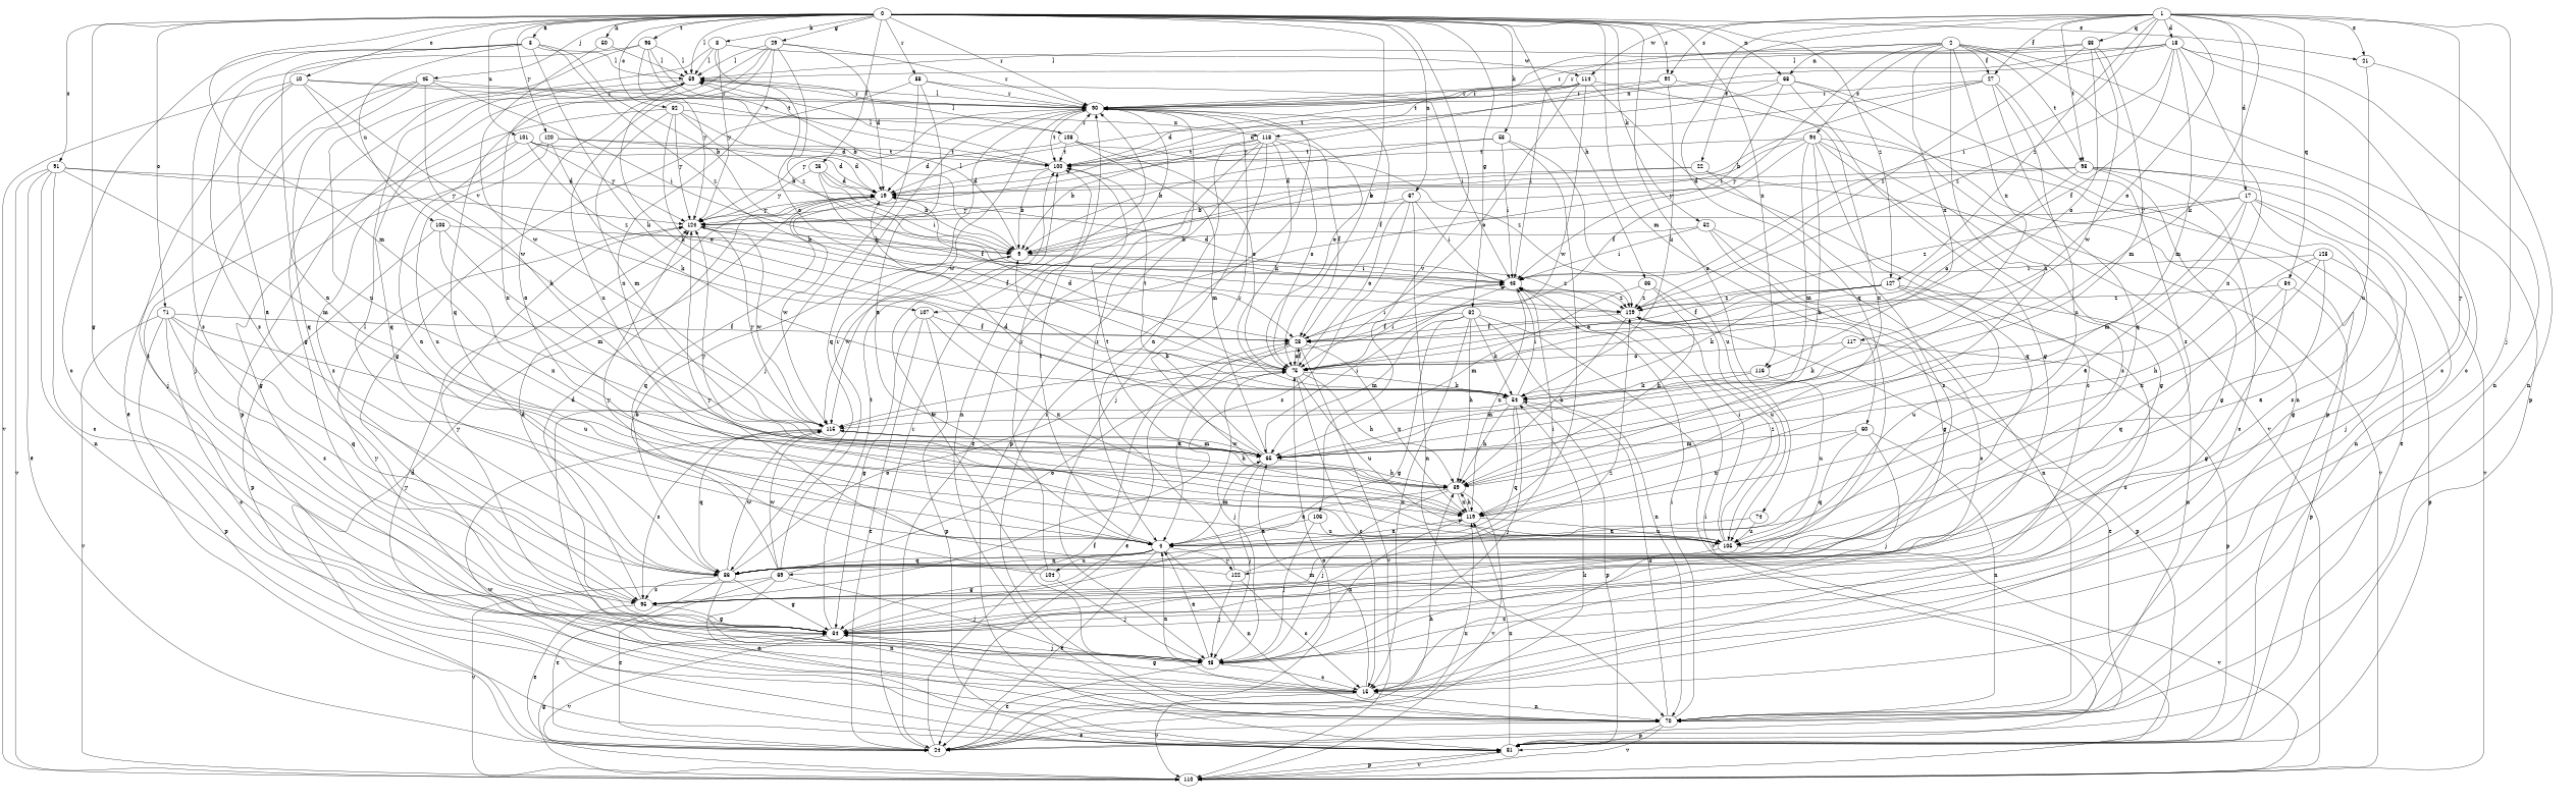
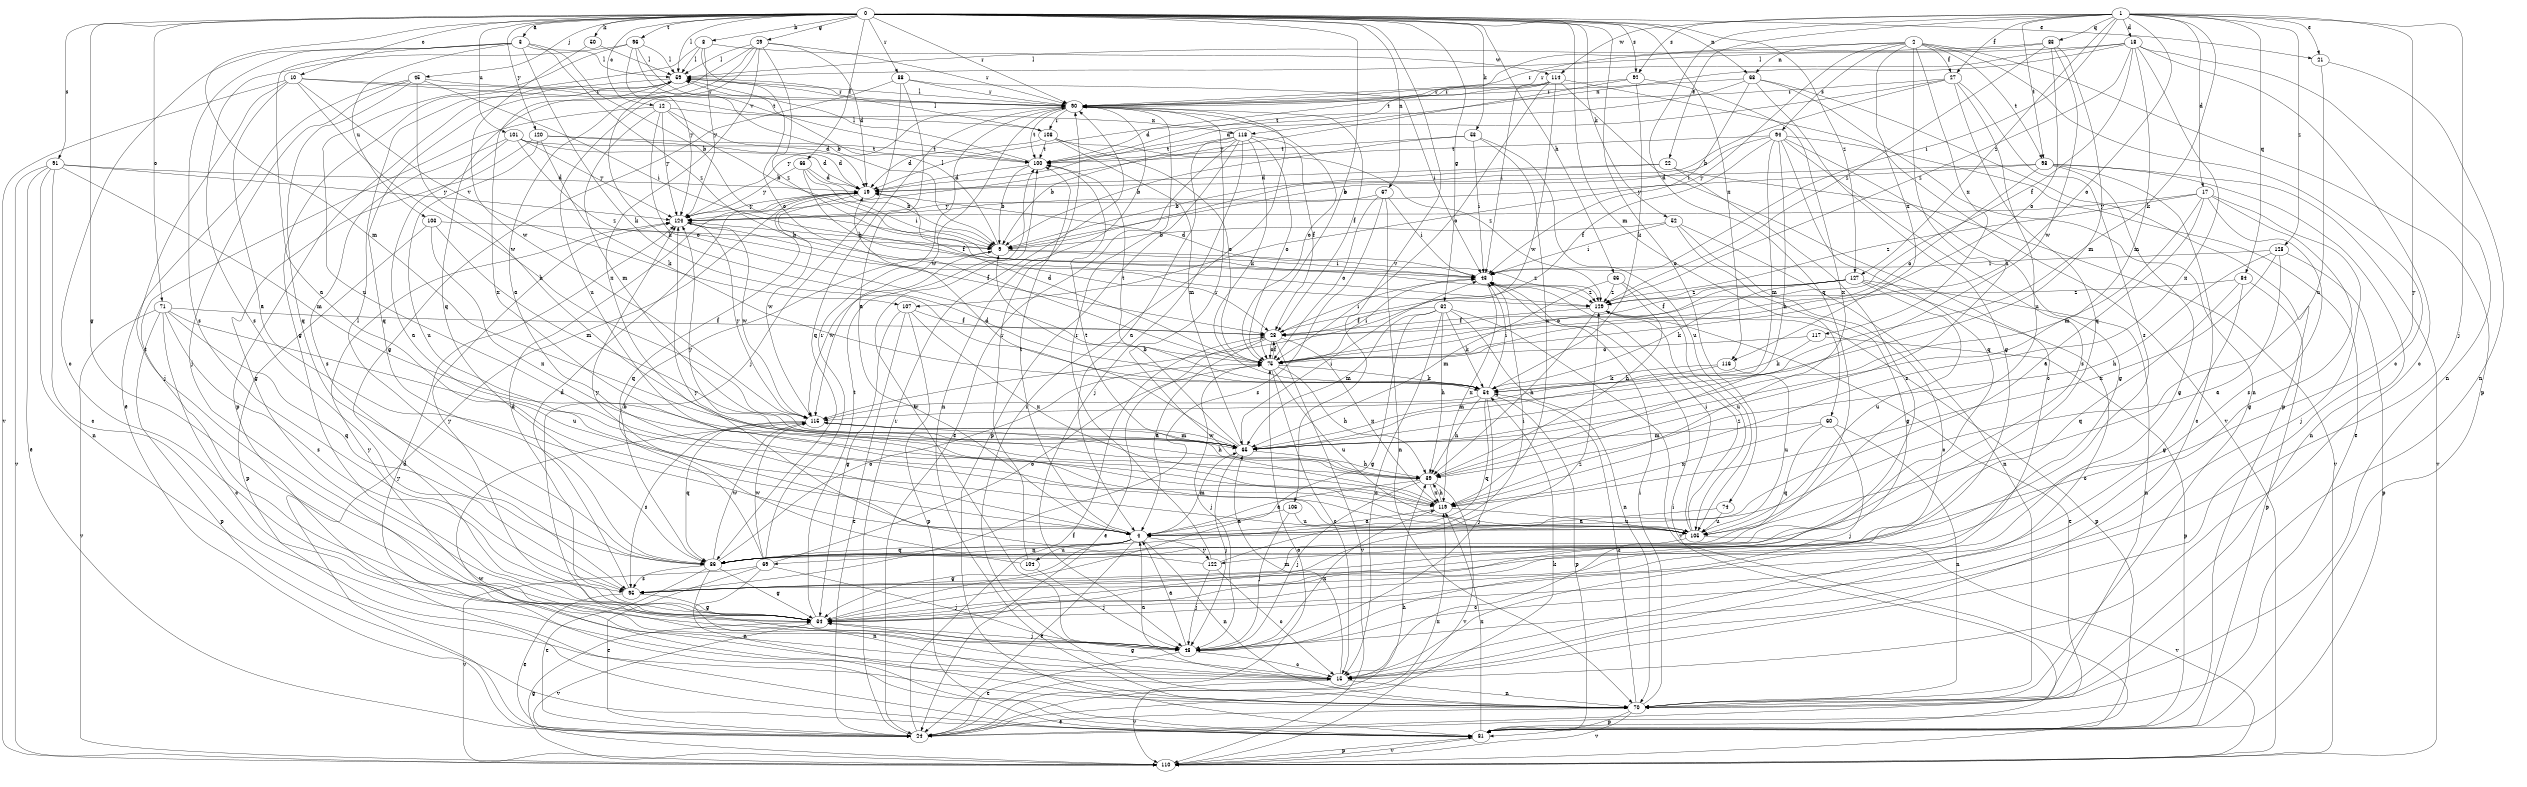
  strict digraph {
    0
    3
    8
    10
-   12 [label=82]
+   12
    21
-   26
+   26 [label=66]
    29
    32
    34
    36
    45
    50
    52
    53
    59
    60
    65
    67
    68
    71
    74
    75
    88
    90
    91
    92
    96
    101
    106
    116
    120
    127
    54
    15
    4
    9
    95
    103
    129
    114
    124
    107
    115
    108
    110
    48
    19
    118
    70
    105
    43
    28
    86
    119
    39
    100
    24
    81
    1
    17
    18
    22
    27
    83
    84
    98
    122
    128
    2
    94
    117
    69
    104
    0 -> 3 [label=a]
    0 -> 8 [label=b]
    0 -> 10 [label=c]
    0 -> 12 [label=c]
    0 -> 21 [label=e]
    0 -> 26 [label=f]
    0 -> 29 [label=g]
    0 -> 32 [label=g]
    0 -> 34 [label=g]
    0 -> 36 [label=h]
    0 -> 45 [label=j]
    0 -> 50 [label=k]
    0 -> 52 [label=k]
    0 -> 53 [label=k]
    0 -> 59 [label=l]
    0 -> 60 [label=m]
    0 -> 65 [label=m]
    0 -> 67 [label=n]
    0 -> 68 [label=n]
    0 -> 71 [label=o]
    0 -> 74 [label=o]
    0 -> 75 [label=o]
    0 -> 88 [label=r]
    0 -> 90 [label=r]
    0 -> 91 [label=s]
    0 -> 92 [label=s]
    0 -> 96 [label=t]
    0 -> 101 [label=u]
    0 -> 106 [label=v]
    0 -> 116 [label=x]
    0 -> 120 [label=y]
    0 -> 127 [label=z]
    3 -> 59 [label=l]
    3 -> 54 [label=k]
    3 -> 15 [label=c]
    3 -> 4 [label=a]
    3 -> 9 [label=b]
    3 -> 95 [label=s]
    3 -> 103 [label=u]
    3 -> 129 [label=z]
    8 -> 34 [label=g]
    8 -> 59 [label=l]
    8 -> 75 [label=o]
    8 -> 114 [label=w]
    8 -> 124 [label=y]
    10 -> 34 [label=t]
    10 -> 90 [label=r]
    10 -> 4 [label=a]
    10 -> 107 [label=v]
    10 -> 115 [label=w]
    10 -> 108 [label=v]
    10 -> 110 [label=v]
    12 -> 65 [label=m]
    12 -> 75 [label=o]
    12 -> 9 [label=b]
    12 -> 124 [label=y]
    12 -> 48 [label=j]
    12 -> 19 [label=d]
    12 -> 118 [label=x]
    21 -> 70 [label=n]
    21 -> 105 [label=u]
    26 -> 9 [label=b]
    26 -> 124 [label=y]
    26 -> 19 [label=d]
    26 -> 43 [label=i]
    26 -> 28 [label=f]
    29 -> 59 [label=l]
    29 -> 90 [label=r]
    29 -> 4 [label=a]
    29 -> 129 [label=z]
    29 -> 19 [label=d]
    29 -> 105 [label=u]
    29 -> 86 [label=q]
    29 -> 119 [label=x]
    32 -> 34 [label=g]
    32 -> 65 [label=m]
    32 -> 54 [label=k]
    32 -> 15 [label=c]
    32 -> 110 [label=v]
    32 -> 70 [label=n]
    32 -> 28 [label=f]
    32 -> 39 [label=h]
    34 -> 129 [label=z]
    34 -> 124 [label=y]
    34 -> 110 [label=v]
    34 -> 48 [label=j]
    34 -> 19 [label=d]
    34 -> 100 [label=t]
    36 -> 65 [label=m]
    36 -> 129 [label=z]
    36 -> 105 [label=u]
    36 -> 39 [label=h]
    45 -> 90 [label=r]
    45 -> 48 [label=j]
    45 -> 43 [label=i]
    45 -> 86 [label=q]
    45 -> 39 [label=h]
    45 -> 24 [label=e]
    50 -> 59 [label=l]
    50 -> 115 [label=w]
    52 -> 34 [label=g]
    52 -> 15 [label=c]
    52 -> 9 [label=b]
    52 -> 70 [label=n]
    52 -> 43 [label=i]
    53 -> 9 [label=b]
    53 -> 105 [label=u]
    53 -> 43 [label=i]
    53 -> 119 [label=x]
    53 -> 100 [label=t]
    59 -> 90 [label=r]
    59 -> 54 [label=k]
    59 -> 86 [label=q]
    59 -> 119 [label=x]
    59 -> 81 [label=p]
    60 -> 65 [label=m]
    60 -> 48 [label=j]
    60 -> 70 [label=n]
    60 -> 86 [label=q]
    60 -> 119 [label=x]
    65 -> 9 [label=b]
    65 -> 115 [label=w]
    65 -> 48 [label=j]
    65 -> 19 [label=d]
    65 -> 43 [label=i]
    65 -> 39 [label=h]
    67 -> 75 [label=o]
    67 -> 95 [label=s]
    67 -> 124 [label=y]
    67 -> 70 [label=n]
    67 -> 43 [label=i]
    68 -> 34 [label=g]
    68 -> 90 [label=r]
    68 -> 70 [label=n]
    68 -> 43 [label=i]
    68 -> 100 [label=t]
    68 -> 81 [label=p]
    71 -> 15 [label=c]
    71 -> 95 [label=s]
    71 -> 110 [label=v]
    71 -> 105 [label=u]
    71 -> 28 [label=f]
    71 -> 86 [label=q]
    71 -> 81 [label=p]
    74 -> 4 [label=a]
    74 -> 105 [label=u]
    75 -> 54 [label=k]
    75 -> 15 [label=c]
    75 -> 48 [label=j]
    75 -> 19 [label=d]
    75 -> 105 [label=u]
    75 -> 43 [label=i]
    75 -> 28 [label=f]
    75 -> 39 [label=h]
    88 -> 34 [label=g]
    88 -> 90 [label=r]
    88 -> 4 [label=a]
    88 -> 48 [label=j]
    88 -> 43 [label=i]
    90 -> 59 [label=l]
    90 -> 75 [label=o]
    90 -> 124 [label=y]
    90 -> 115 [label=w]
    90 -> 70 [label=n]
    90 -> 28 [label=f]
    90 -> 86 [label=q]
    90 -> 100 [label=t]
    91 -> 65 [label=m]
    91 -> 15 [label=c]
    91 -> 124 [label=y]
    91 -> 110 [label=v]
    91 -> 19 [label=d]
    91 -> 70 [label=n]
    91 -> 24 [label=e]
    92 -> 90 [label=r]
    92 -> 54 [label=k]
    92 -> 124 [label=y]
    92 -> 119 [label=x]
    96 -> 59 [label=l]
    96 -> 9 [label=b]
    96 -> 95 [label=s]
    96 -> 124 [label=y]
    96 -> 105 [label=u]
    96 -> 100 [label=t]
    101 -> 4 [label=a]
    101 -> 95 [label=s]
    101 -> 129 [label=z]
    101 -> 124 [label=y]
    101 -> 19 [label=d]
    101 -> 100 [label=t]
    106 -> 4 [label=a]
    106 -> 48 [label=j]
    106 -> 105 [label=u]
    116 -> 65 [label=m]
    116 -> 54 [label=k]
    116 -> 105 [label=u]
    120 -> 34 [label=g]
    120 -> 54 [label=k]
    120 -> 19 [label=d]
    120 -> 105 [label=u]
    120 -> 100 [label=t]
    127 -> 75 [label=o]
    127 -> 54 [label=k]
    127 -> 15 [label=c]
    127 -> 129 [label=z]
    127 -> 70 [label=n]
    127 -> 105 [label=u]
    127 -> 28 [label=f]
    54 -> 115 [label=w]
    54 -> 48 [label=j]
    54 -> 43 [label=i]
    54 -> 86 [label=q]
    54 -> 39 [label=h]
    54 -> 100 [label=t]
    54 -> 81 [label=p]
    15 -> 34 [label=g]
    15 -> 65 [label=m]
    15 -> 4 [label=a]
    15 -> 124 [label=y]
    15 -> 110 [label=v]
    15 -> 70 [label=n]
    4 -> 34 [label=g]
    4 -> 65 [label=m]
    4 -> 70 [label=n]
    4 -> 86 [label=q]
    4 -> 100 [label=t]
    4 -> 24 [label=e]
    4 -> 122 [label=y]
    4 -> 69 [label=n]
    4 -> 104 [label=u]
    9 -> 59 [label=l]
    9 -> 129 [label=z]
    9 -> 115 [label=w]
    9 -> 43 [label=i]
    95 -> 34 [label=g]
    95 -> 19 [label=d]
    95 -> 24 [label=e]
    103 -> 65 [label=m]
    103 -> 9 [label=b]
    103 -> 119 [label=x]
    103 -> 81 [label=p]
    129 -> 28 [label=f]
    129 -> 39 [label=h]
    129 -> 24 [label=e]
    129 -> 81 [label=p]
    114 -> 75 [label=o]
    114 -> 90 [label=r]
    114 -> 15 [label=c]
    114 -> 115 [label=w]
    114 -> 110 [label=v]
    114 -> 19 [label=d]
    114 -> 43 [label=i]
    124 -> 9 [label=b]
    124 -> 115 [label=w]
    124 -> 28 [label=f]
    107 -> 34 [label=g]
    107 -> 28 [label=f]
    107 -> 119 [label=x]
    107 -> 24 [label=e]
    107 -> 81 [label=p]
    115 -> 65 [label=m]
    115 -> 95 [label=s]
    115 -> 124 [label=y]
    115 -> 86 [label=q]
    115 -> 39 [label=h]
    108 -> 59 [label=l]
    108 -> 65 [label=m]
    108 -> 75 [label=o]
-   108 -> 90 [label=r]
+   90 -> 108 [label=r]
    108 -> 129 [label=z]
    108 -> 19 [label=d]
    108 -> 100 [label=t]
    110 -> 34 [label=g]
    110 -> 81 [label=p]
    48 -> 15 [label=c]
    48 -> 4 [label=a]
    48 -> 119 [label=x]
    48 -> 100 [label=t]
    48 -> 24 [label=e]
    19 -> 124 [label=y]
    19 -> 115 [label=w]
    19 -> 86 [label=q]
    118 -> 75 [label=o]
    118 -> 54 [label=k]
    118 -> 4 [label=a]
    118 -> 9 [label=b]
    118 -> 48 [label=j]
    118 -> 28 [label=f]
    118 -> 100 [label=t]
    118 -> 24 [label=e]
    118 -> 81 [label=p]
    70 -> 90 [label=r]
    70 -> 54 [label=k]
    70 -> 110 [label=v]
    70 -> 43 [label=i]
    70 -> 24 [label=e]
    70 -> 81 [label=p]
    105 -> 15 [label=c]
    105 -> 129 [label=z]
    105 -> 110 [label=v]
    105 -> 43 [label=i]
    43 -> 129 [label=z]
    43 -> 19 [label=d]
    43 -> 119 [label=x]
    28 -> 75 [label=o]
    28 -> 4 [label=a]
    28 -> 110 [label=v]
    28 -> 43 [label=i]
    28 -> 119 [label=x]
    28 -> 24 [label=e]
    86 -> 34 [label=g]
    86 -> 59 [label=l]
    86 -> 75 [label=o]
    86 -> 95 [label=s]
    86 -> 115 [label=w]
    86 -> 70 [label=n]
    86 -> 24 [label=e]
    119 -> 4 [label=a]
    119 -> 105 [label=u]
    119 -> 39 [label=h]
    119 -> 100 [label=t]
    39 -> 90 [label=r]
    39 -> 4 [label=a]
    39 -> 124 [label=y]
    39 -> 110 [label=v]
    39 -> 48 [label=j]
    39 -> 119 [label=x]
    100 -> 59 [label=l]
    100 -> 9 [label=b]
    100 -> 19 [label=d]
    24 -> 75 [label=o]
    24 -> 90 [label=r]
    24 -> 54 [label=k]
    24 -> 19 [label=d]
    24 -> 28 [label=f]
    24 -> 119 [label=x]
    24 -> 39 [label=h]
    81 -> 124 [label=y]
    81 -> 115 [label=w]
    81 -> 110 [label=v]
    81 -> 43 [label=i]
    81 -> 119 [label=x]
    1 -> 21 [label=e]
    1 -> 75 [label=o]
    1 -> 92 [label=s]
    1 -> 127 [label=z]
    1 -> 54 [label=k]
    1 -> 114 [label=w]
    1 -> 48 [label=j]
    1 -> 43 [label=i]
    1 -> 86 [label=q]
    1 -> 17 [label=d]
    1 -> 18 [label=d]
    1 -> 22 [label=e]
    1 -> 27 [label=f]
    1 -> 83 [label=q]
    1 -> 84 [label=q]
    1 -> 98 [label=t]
    1 -> 122 [label=y]
+   1 -> 128 [label=z]
    17 -> 34 [label=g]
    17 -> 65 [label=m]
    17 -> 4 [label=a]
    17 -> 95 [label=s]
    17 -> 129 [label=z]
    17 -> 124 [label=y]
    17 -> 48 [label=j]
    18 -> 59 [label=l]
    18 -> 65 [label=m]
    18 -> 90 [label=r]
    18 -> 15 [label=c]
    18 -> 129 [label=z]
    18 -> 118 [label=x]
    18 -> 70 [label=n]
    18 -> 28 [label=f]
    18 -> 119 [label=x]
    22 -> 9 [label=b]
    22 -> 95 [label=s]
    22 -> 110 [label=v]
    22 -> 19 [label=d]
    27 -> 90 [label=r]
    27 -> 9 [label=b]
    27 -> 95 [label=s]
    27 -> 19 [label=d]
    27 -> 105 [label=u]
    27 -> 86 [label=q]
    83 -> 59 [label=l]
    83 -> 65 [label=m]
    83 -> 75 [label=o]
    83 -> 90 [label=r]
    83 -> 129 [label=z]
    83 -> 115 [label=w]
    84 -> 34 [label=g]
    84 -> 129 [label=z]
    84 -> 86 [label=q]
    84 -> 81 [label=p]
    98 -> 34 [label=g]
    98 -> 75 [label=o]
    98 -> 15 [label=c]
    98 -> 124 [label=y]
    98 -> 110 [label=v]
    98 -> 19 [label=d]
    98 -> 70 [label=n]
    122 -> 90 [label=r]
    122 -> 15 [label=c]
    122 -> 124 [label=y]
    122 -> 48 [label=j]
    122 -> 43 [label=i]
    128 -> 4 [label=a]
    128 -> 43 [label=i]
    128 -> 119 [label=x]
    128 -> 39 [label=h]
    128 -> 81 [label=p]
    2 -> 68 [label=n]
    2 -> 116 [label=x]
    2 -> 15 [label=c]
    2 -> 107 [label=y]
    2 -> 39 [label=h]
    2 -> 100 [label=t]
    2 -> 81 [label=p]
    2 -> 27 [label=f]
    2 -> 98 [label=t]
    2 -> 94 [label=s]
    2 -> 117 [label=x]
    94 -> 34 [label=g]
    94 -> 65 [label=m]
    94 -> 9 [label=b]
    94 -> 95 [label=s]
    94 -> 28 [label=f]
    94 -> 86 [label=q]
    94 -> 39 [label=h]
    94 -> 100 [label=t]
    94 -> 24 [label=e]
    117 -> 75 [label=o]
    117 -> 54 [label=k]
    117 -> 81 [label=p]
    69 -> 75 [label=o]
    69 -> 90 [label=r]
    69 -> 9 [label=b]
    69 -> 115 [label=w]
    69 -> 110 [label=v]
    69 -> 48 [label=j]
    69 -> 70 [label=n]
    69 -> 24 [label=e]
    104 -> 90 [label=r]
    104 -> 124 [label=y]
    104 -> 48 [label=j]
  }
